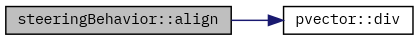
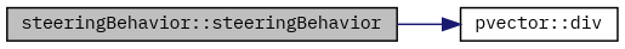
  digraph {
    rankdir=LR
    fontname="IBM Plex Mono"
    node [color=black fontname="IBM Plex Mono" fontsize=10 shape=record style=filled]
-   n1 [fillcolor=grey75 fontcolor=black height=0.2 label="steeringBehavior::align" width=0.4]
+   n1 [fillcolor=grey75 fontcolor=black height=0.2 label="steeringBehavior::steeringBehavior" width=0.4]
    n2 [fillcolor=white height=0.2 label="pvector::div" width=0.4]
    n1 -> n2 [color=midnightblue fontname="IBM Plex Mono" fontsize=10 labelfontname=Helvetica labelfontsize=10 style=solid]
  }
